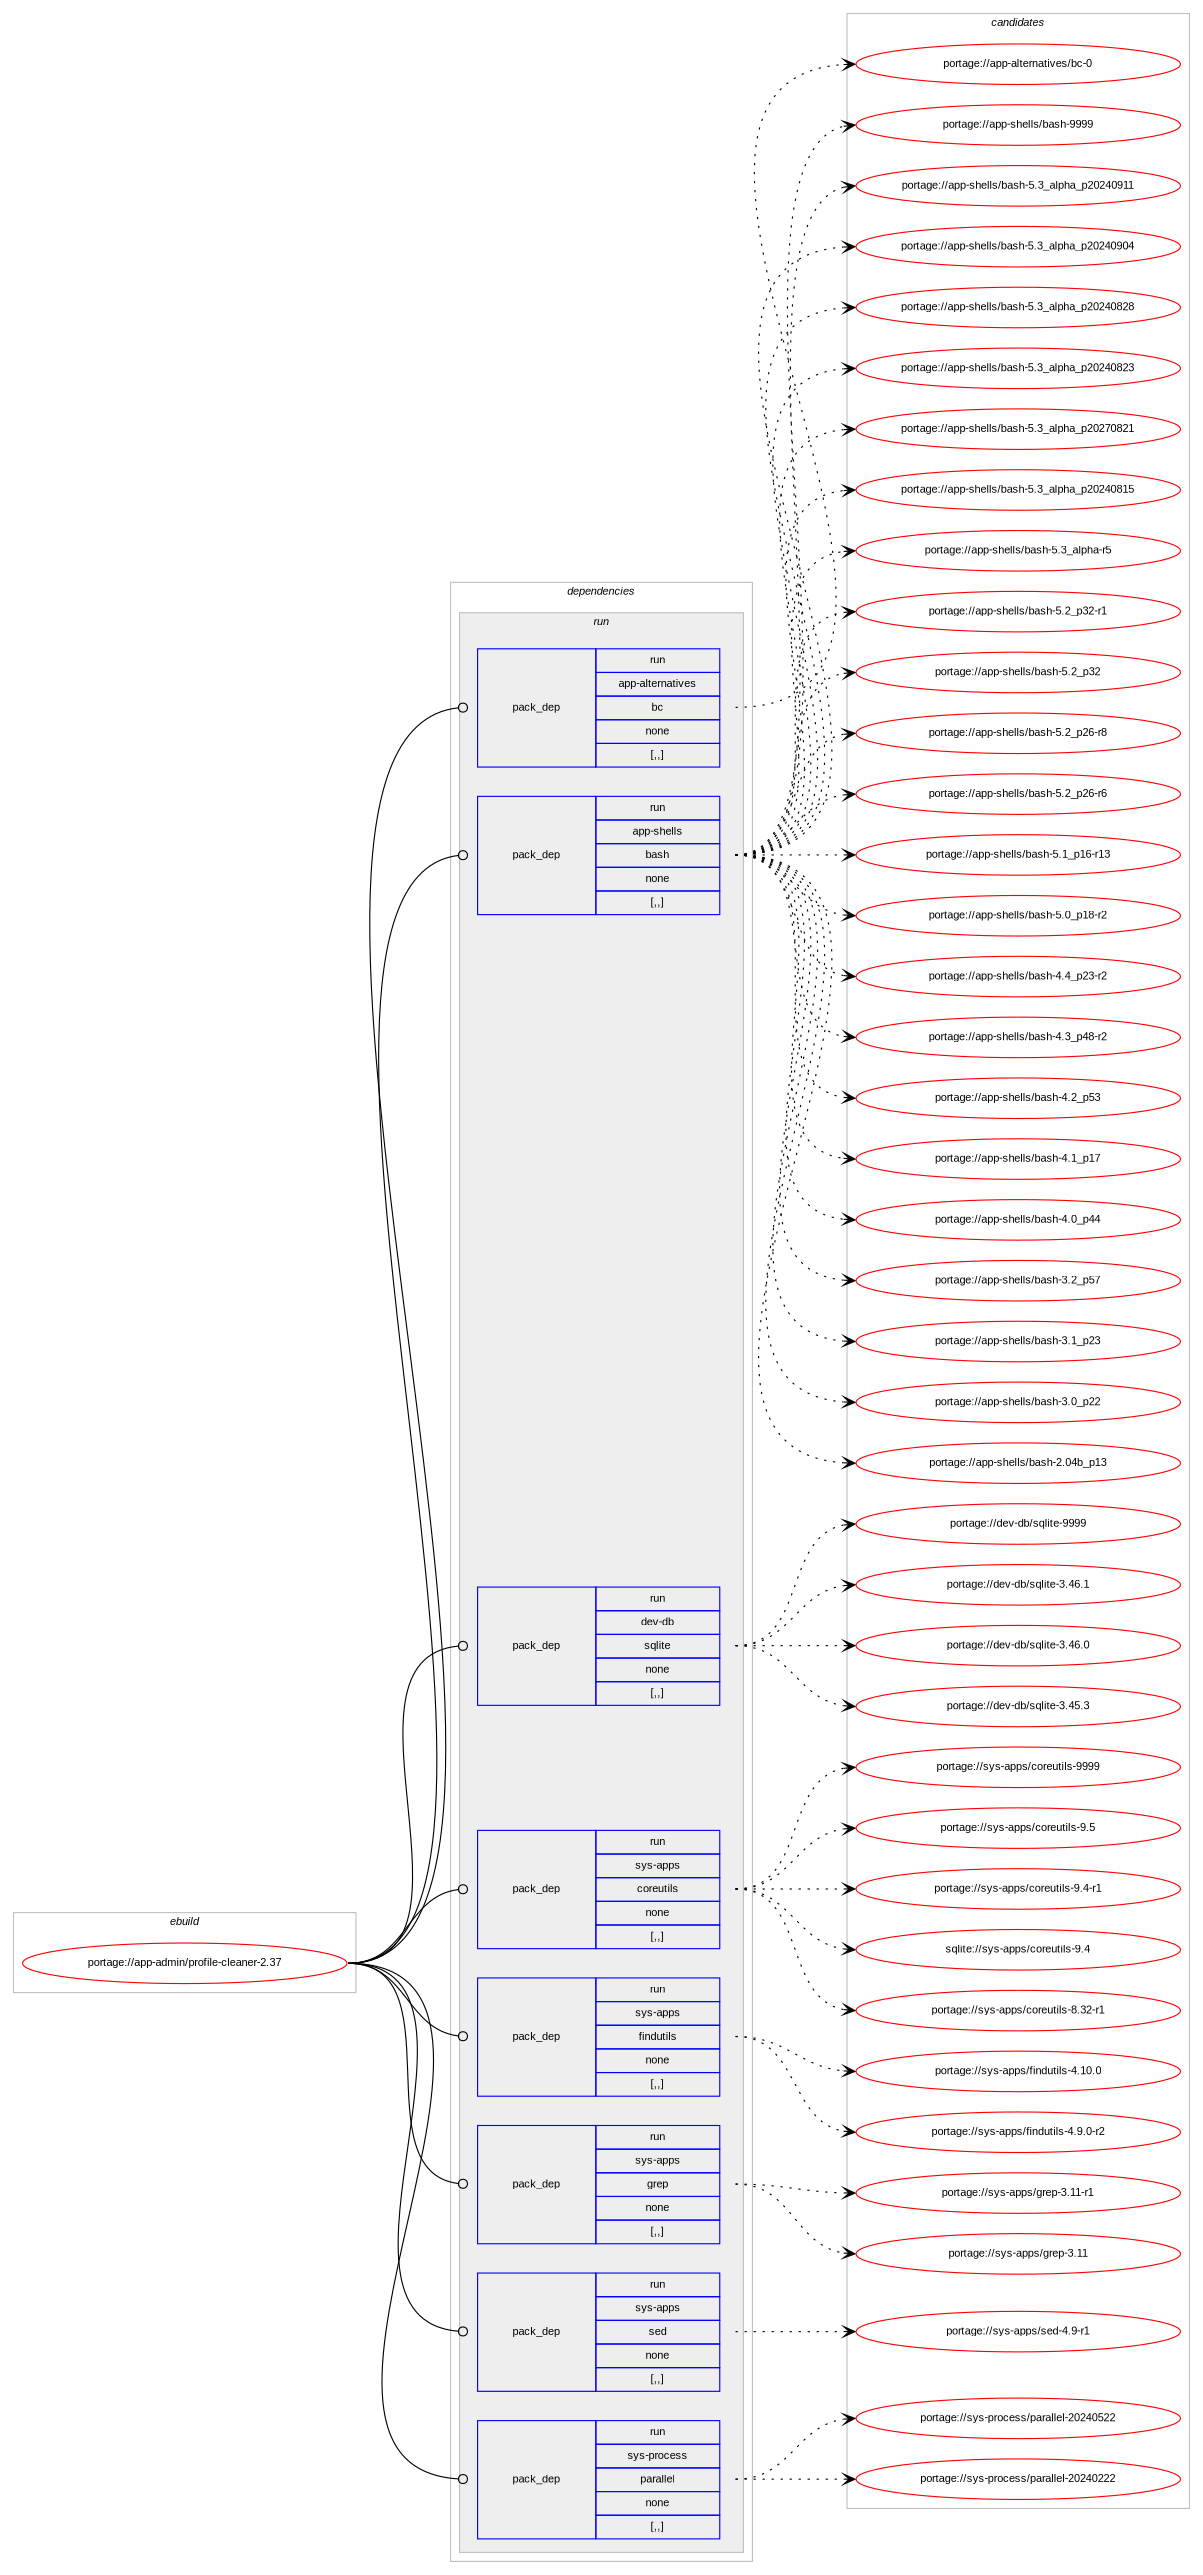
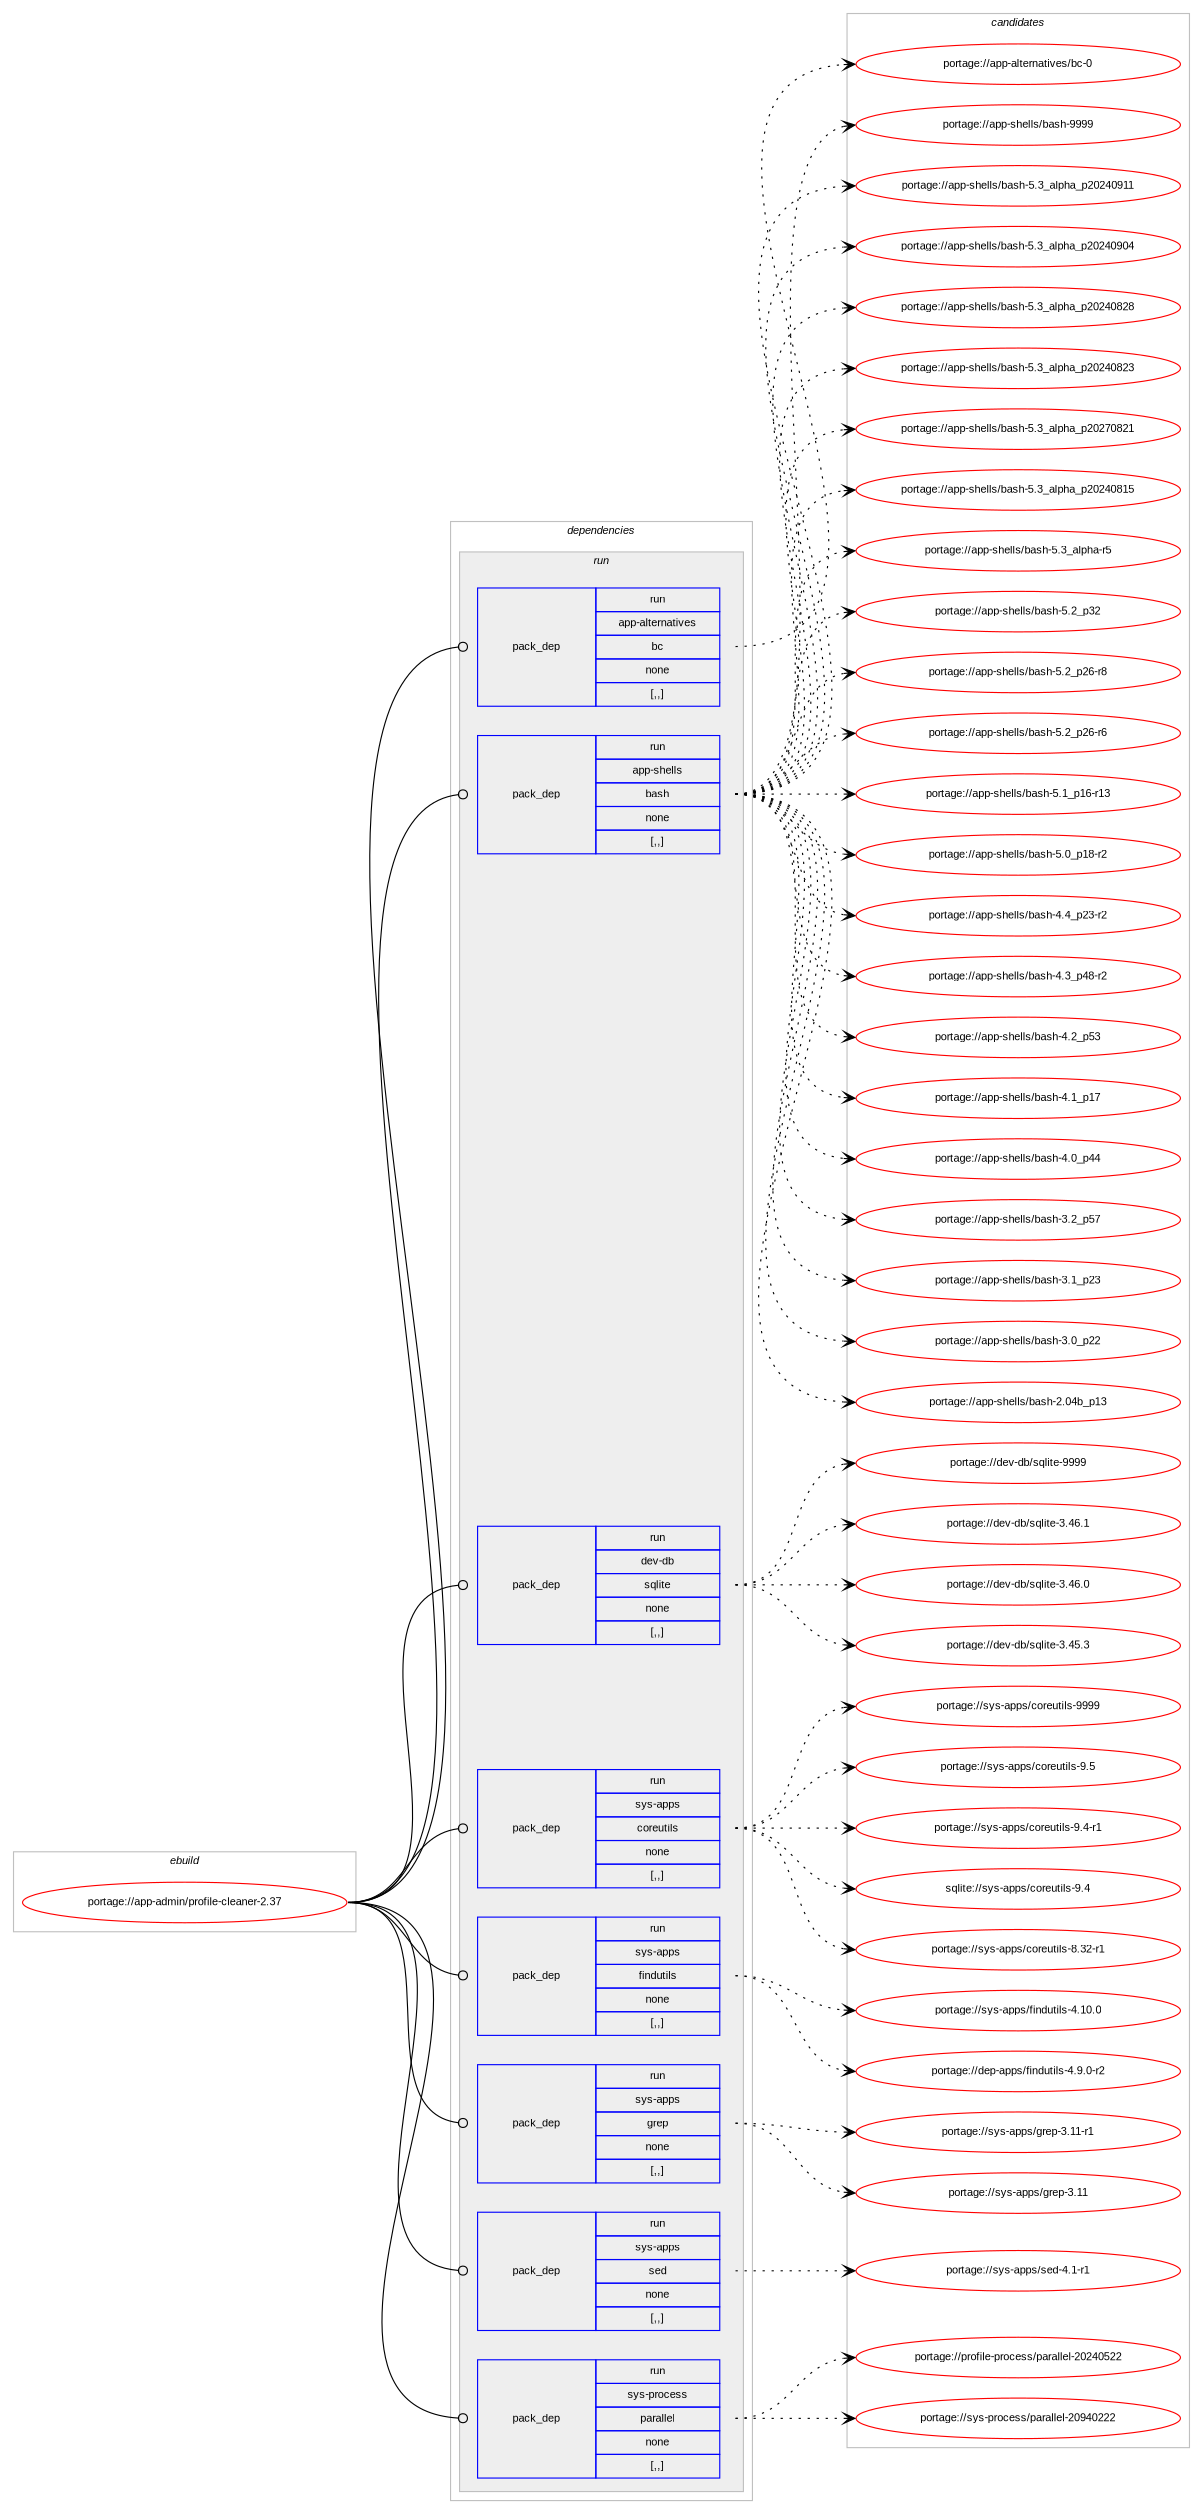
  digraph {
    compound=true
    concentrate=true
    fontname="Liberation Sans"
    fontsize=10
    newrank=true
    rankdir=LR
    ranksep=1.5
    node [color=red fontname="Liberation Sans" fontsize=10]
    edge [arrowhead=vee fontname="Liberation Sans" headport=w style=dotted tailport=e weight=100]
    n1 [label="portage://app-admin/profile-cleaner-2.37" width=4]
    n2 [color=blue label=<<TABLE BORDER="0" CELLBORDER="1" CELLSPACING="0" CELLPADDING="4" WIDTH="220"><TR><TD ROWSPAN="6" CELLPADDING="30">pack_dep</TD></TR><TR><TD WIDTH="110">run</TD></TR><TR><TD>app-alternatives</TD></TR><TR><TD>bc</TD></TR><TR><TD>none</TD></TR><TR><TD>[,,]</TD></TR></TABLE>> shape=none]
    n3 [color=blue label=<<TABLE BORDER="0" CELLBORDER="1" CELLSPACING="0" CELLPADDING="4" WIDTH="220"><TR><TD ROWSPAN="6" CELLPADDING="30">pack_dep</TD></TR><TR><TD WIDTH="110">run</TD></TR><TR><TD>app-shells</TD></TR><TR><TD>bash</TD></TR><TR><TD>none</TD></TR><TR><TD>[,,]</TD></TR></TABLE>> shape=none]
    n4 [color=blue label=<<TABLE BORDER="0" CELLBORDER="1" CELLSPACING="0" CELLPADDING="4" WIDTH="220"><TR><TD ROWSPAN="6" CELLPADDING="30">pack_dep</TD></TR><TR><TD WIDTH="110">run</TD></TR><TR><TD>dev-db</TD></TR><TR><TD>sqlite</TD></TR><TR><TD>none</TD></TR><TR><TD>[,,]</TD></TR></TABLE>> shape=none]
    n5 [color=blue label=<<TABLE BORDER="0" CELLBORDER="1" CELLSPACING="0" CELLPADDING="4" WIDTH="220"><TR><TD ROWSPAN="6" CELLPADDING="30">pack_dep</TD></TR><TR><TD WIDTH="110">run</TD></TR><TR><TD>sys-apps</TD></TR><TR><TD>coreutils</TD></TR><TR><TD>none</TD></TR><TR><TD>[,,]</TD></TR></TABLE>> shape=none]
    n6 [color=blue label=<<TABLE BORDER="0" CELLBORDER="1" CELLSPACING="0" CELLPADDING="4" WIDTH="220"><TR><TD ROWSPAN="6" CELLPADDING="30">pack_dep</TD></TR><TR><TD WIDTH="110">run</TD></TR><TR><TD>sys-apps</TD></TR><TR><TD>findutils</TD></TR><TR><TD>none</TD></TR><TR><TD>[,,]</TD></TR></TABLE>> shape=none]
    n7 [color=blue label=<<TABLE BORDER="0" CELLBORDER="1" CELLSPACING="0" CELLPADDING="4" WIDTH="220"><TR><TD ROWSPAN="6" CELLPADDING="30">pack_dep</TD></TR><TR><TD WIDTH="110">run</TD></TR><TR><TD>sys-apps</TD></TR><TR><TD>grep</TD></TR><TR><TD>none</TD></TR><TR><TD>[,,]</TD></TR></TABLE>> shape=none]
    n8 [color=blue label=<<TABLE BORDER="0" CELLBORDER="1" CELLSPACING="0" CELLPADDING="4" WIDTH="220"><TR><TD ROWSPAN="6" CELLPADDING="30">pack_dep</TD></TR><TR><TD WIDTH="110">run</TD></TR><TR><TD>sys-apps</TD></TR><TR><TD>sed</TD></TR><TR><TD>none</TD></TR><TR><TD>[,,]</TD></TR></TABLE>> shape=none]
    n9 [color=blue label=<<TABLE BORDER="0" CELLBORDER="1" CELLSPACING="0" CELLPADDING="4" WIDTH="220"><TR><TD ROWSPAN="6" CELLPADDING="30">pack_dep</TD></TR><TR><TD WIDTH="110">run</TD></TR><TR><TD>sys-process</TD></TR><TR><TD>parallel</TD></TR><TR><TD>none</TD></TR><TR><TD>[,,]</TD></TR></TABLE>> shape=none]
    n10 [label="portage://app-alternatives/bc-0" width=4]
    n11 [label="portage://app-shells/bash-9999" width=4]
    n12 [label="portage://app-shells/bash-5.3_alpha_p20240911" width=4]
    n13 [label="portage://app-shells/bash-5.3_alpha_p20240904" width=4]
    n14 [label="portage://app-shells/bash-5.3_alpha_p20240828" width=4]
    n15 [label="portage://app-shells/bash-5.3_alpha_p20240823" width=4]
    n16 [label="portage://app-shells/bash-5.3_alpha_p20270821" width=4]
    n17 [label="portage://app-shells/bash-5.3_alpha_p20240815" width=4]
    n18 [label="portage://app-shells/bash-5.3_alpha-r5" width=4]
-   n19 [label="portage://app-shells/bash-5.2_p32-r1" width=4]
    n20 [label="portage://app-shells/bash-5.2_p32" width=4]
    n21 [label="portage://app-shells/bash-5.2_p26-r8" width=4]
    n22 [label="portage://app-shells/bash-5.2_p26-r6" width=4]
    n23 [label="portage://app-shells/bash-5.1_p16-r13" width=4]
    n24 [label="portage://app-shells/bash-5.0_p18-r2" width=4]
    n25 [label="portage://app-shells/bash-4.4_p23-r2" width=4]
    n26 [label="portage://app-shells/bash-4.3_p48-r2" width=4]
    n27 [label="portage://app-shells/bash-4.2_p53" width=4]
    n28 [label="portage://app-shells/bash-4.1_p17" width=4]
    n29 [label="portage://app-shells/bash-4.0_p44" width=4]
    n30 [label="portage://app-shells/bash-3.2_p57" width=4]
    n31 [label="portage://app-shells/bash-3.1_p23" width=4]
    n32 [label="portage://app-shells/bash-3.0_p22" width=4]
    n33 [label="portage://app-shells/bash-2.04b_p13" width=4]
    n34 [label="portage://dev-db/sqlite-9999" width=4]
    n35 [label="portage://dev-db/sqlite-3.46.1" width=4]
    n36 [label="portage://dev-db/sqlite-3.46.0" width=4]
    n37 [label="portage://dev-db/sqlite-3.45.3" width=4]
    n38 [label="portage://sys-apps/coreutils-9999" width=4]
    n39 [label="portage://sys-apps/coreutils-9.5" width=4]
    n40 [label="portage://sys-apps/coreutils-9.4-r1" width=4]
    n41 [label="sqlite://sys-apps/coreutils-9.4" width=4]
    n42 [label="portage://sys-apps/coreutils-8.32-r1" width=4]
    n43 [label="portage://sys-apps/findutils-4.10.0" width=4]
-   n44 [label="portage://sys-apps/findutils-4.9.0-r2" width=4]
+   n44 [label="portage://dep-apps/findutils-4.9.0-r2" width=4]
    n45 [label="portage://sys-apps/grep-3.11-r1" width=4]
    n46 [label="portage://sys-apps/grep-3.11" width=4]
-   n47 [label="portage://sys-apps/sed-4.9-r1" width=4]
-   n48 [label="portage://sys-process/parallel-20240522" width=4]
-   n49 [label="portage://sys-process/parallel-20240222" width=4]
+   n47 [label="portage://sys-apps/sed-4.1-r1" width=4]
+   n48 [label="portage://profile-process/parallel-20240522" width=4]
+   n49 [label="portage://sys-process/parallel-20940222" width=4]
    subgraph cluster_1 {
      color=gray
      label=<<i>ebuild</i>>
      n1
    }
    subgraph cluster_2 {
      color=gray
      label=<<i>dependencies</i>>
      subgraph cluster_3 {
        color=gray
        fillcolor="#eeeeee"
        label=<<i>compile</i>>
        style=filled
      }
      subgraph cluster_4 {
        color=gray
        fillcolor="#eeeeee"
        label=<<i>compile and run</i>>
        style=filled
      }
      subgraph cluster_5 {
        color=gray
        fillcolor="#eeeeee"
        label=<<i>run</i>>
        style=filled
        subgraph sub_6 {
          color=gray
          fillcolor="#eeeeee"
          label=<<i>run</i>>
          style=filled
          n2
        }
        subgraph sub_7 {
          color=gray
          fillcolor="#eeeeee"
          label=<<i>run</i>>
          style=filled
          n3
        }
        subgraph sub_8 {
          color=gray
          fillcolor="#eeeeee"
          label=<<i>run</i>>
          style=filled
          n4
        }
        subgraph sub_9 {
          color=gray
          fillcolor="#eeeeee"
          label=<<i>run</i>>
          style=filled
          n5
        }
        subgraph sub_10 {
          color=gray
          fillcolor="#eeeeee"
          label=<<i>run</i>>
          style=filled
          n6
        }
        subgraph sub_11 {
          color=gray
          fillcolor="#eeeeee"
          label=<<i>run</i>>
          style=filled
          n7
        }
        subgraph sub_12 {
          color=gray
          fillcolor="#eeeeee"
          label=<<i>run</i>>
          style=filled
          n8
        }
        subgraph sub_13 {
          color=gray
          fillcolor="#eeeeee"
          label=<<i>run</i>>
          style=filled
          n9
        }
      }
    }
    subgraph cluster_14 {
      color=gray
      label=<<i>candidates</i>>
      rank=same
      subgraph sub_15 {
        color=black
        label=<<i>candidates</i>>
        nodesep=1
        rank=same
        n10
      }
      subgraph sub_16 {
        color=black
        label=<<i>candidates</i>>
        nodesep=1
        rank=same
        n11
        n12
        n13
        n14
        n15
        n16
        n17
        n18
-       n19
        n20
        n21
        n22
        n23
        n24
        n25
        n26
        n27
        n28
        n29
        n30
        n31
        n32
        n33
      }
      subgraph sub_17 {
        color=black
        label=<<i>candidates</i>>
        nodesep=1
        rank=same
        n34
        n35
        n36
        n37
      }
      subgraph sub_18 {
        color=black
        label=<<i>candidates</i>>
        nodesep=1
        rank=same
        n38
        n39
        n40
        n41
        n42
      }
      subgraph sub_19 {
        color=black
        label=<<i>candidates</i>>
        nodesep=1
        rank=same
        n43
        n44
      }
      subgraph sub_20 {
        color=black
        label=<<i>candidates</i>>
        nodesep=1
        rank=same
        n45
        n46
      }
      subgraph sub_21 {
        color=black
        label=<<i>candidates</i>>
        nodesep=1
        rank=same
        n47
      }
      subgraph sub_22 {
        color=black
        label=<<i>candidates</i>>
        nodesep=1
        rank=same
        n48
        n49
      }
    }
    n1 -> n2 [arrowhead=odot style=solid weight=20]
    n1 -> n3 [arrowhead=odot style=solid weight=20]
    n1 -> n4 [arrowhead=odot style=solid weight=20]
    n1 -> n5 [arrowhead=odot style=solid weight=20]
    n1 -> n6 [arrowhead=odot style=solid weight=20]
    n1 -> n7 [arrowhead=odot style=solid weight=20]
    n1 -> n8 [arrowhead=odot style=solid weight=20]
    n1 -> n9 [arrowhead=odot style=solid weight=20]
    n2 -> n10
    n3 -> n11
    n3 -> n12
    n3 -> n13
    n3 -> n14
    n3 -> n15
    n3 -> n16
    n3 -> n17
    n3 -> n18
-   n3 -> n19
    n3 -> n20
    n3 -> n21
    n3 -> n22
    n3 -> n23
    n3 -> n24
    n3 -> n25
    n3 -> n26
    n3 -> n27
    n3 -> n28
    n3 -> n29
    n3 -> n30
    n3 -> n31
    n3 -> n32
    n3 -> n33
    n4 -> n34
    n4 -> n35
    n4 -> n36
    n4 -> n37
    n5 -> n38
    n5 -> n39
    n5 -> n40
    n5 -> n41
    n5 -> n42
    n6 -> n43
    n6 -> n44
    n7 -> n45
    n7 -> n46
    n8 -> n47
    n9 -> n48
    n9 -> n49
  }
